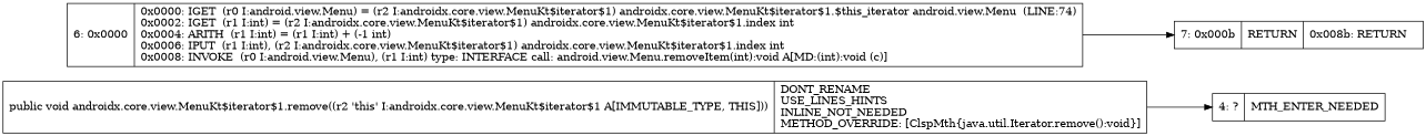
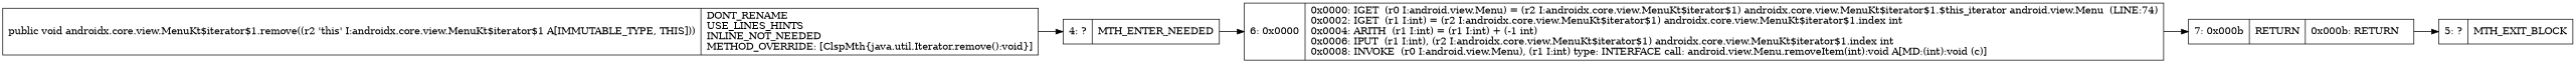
  digraph {
    rankdir=LR
    node [shape=record]
    n1 [label="{4\:\ ?|MTH_ENTER_NEEDED\l}"]
    n2 [label="{6\:\ 0x0000|0x0000: IGET  (r0 I:android.view.Menu) = (r2 I:androidx.core.view.MenuKt$iterator$1) androidx.core.view.MenuKt$iterator$1.$this_iterator android.view.Menu  (LINE:74)\l0x0002: IGET  (r1 I:int) = (r2 I:androidx.core.view.MenuKt$iterator$1) androidx.core.view.MenuKt$iterator$1.index int \l0x0004: ARITH  (r1 I:int) = (r1 I:int) + (\-1 int) \l0x0006: IPUT  (r1 I:int), (r2 I:androidx.core.view.MenuKt$iterator$1) androidx.core.view.MenuKt$iterator$1.index int \l0x0008: INVOKE  (r0 I:android.view.Menu), (r1 I:int) type: INTERFACE call: android.view.Menu.removeItem(int):void A[MD:(int):void (c)]\l}"]
-   n3 [label="{7\:\ 0x000b|RETURN\l|0x008b: RETURN   \l}"]
+   n3 [label="{7\:\ 0x000b|RETURN\l|0x000b: RETURN   \l}"]
+   n4 [label="{5\:\ ?|MTH_EXIT_BLOCK\l}"]
    n5 [label="{public void androidx.core.view.MenuKt$iterator$1.remove((r2 'this' I:androidx.core.view.MenuKt$iterator$1 A[IMMUTABLE_TYPE, THIS]))  | DONT_RENAME\lUSE_LINES_HINTS\lINLINE_NOT_NEEDED\lMETHOD_OVERRIDE: [ClspMth\{java.util.Iterator.remove():void\}]\l}"]
+   n1 -> n2
    n2 -> n3
+   n3 -> n4
    n5 -> n1
  }
